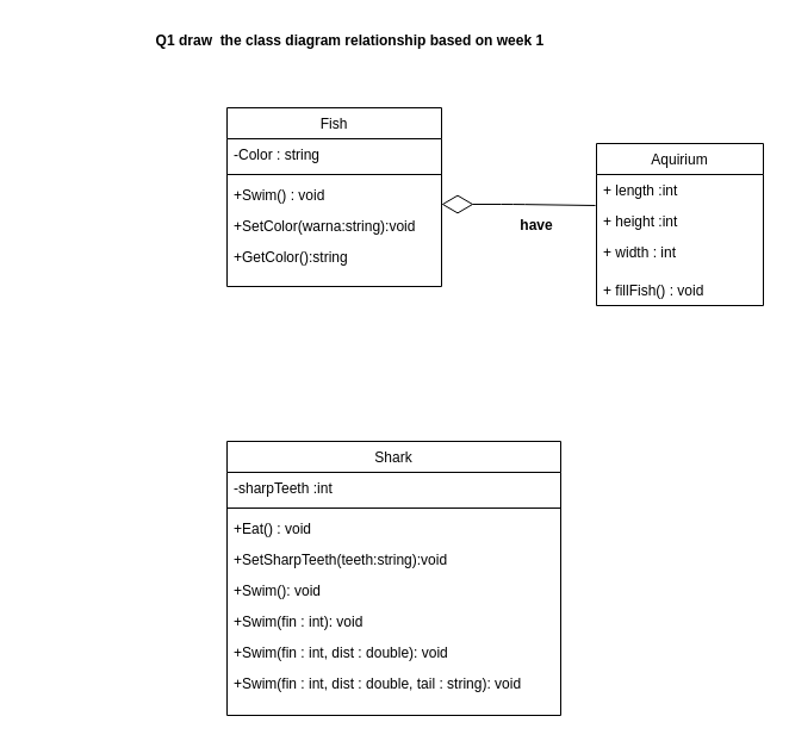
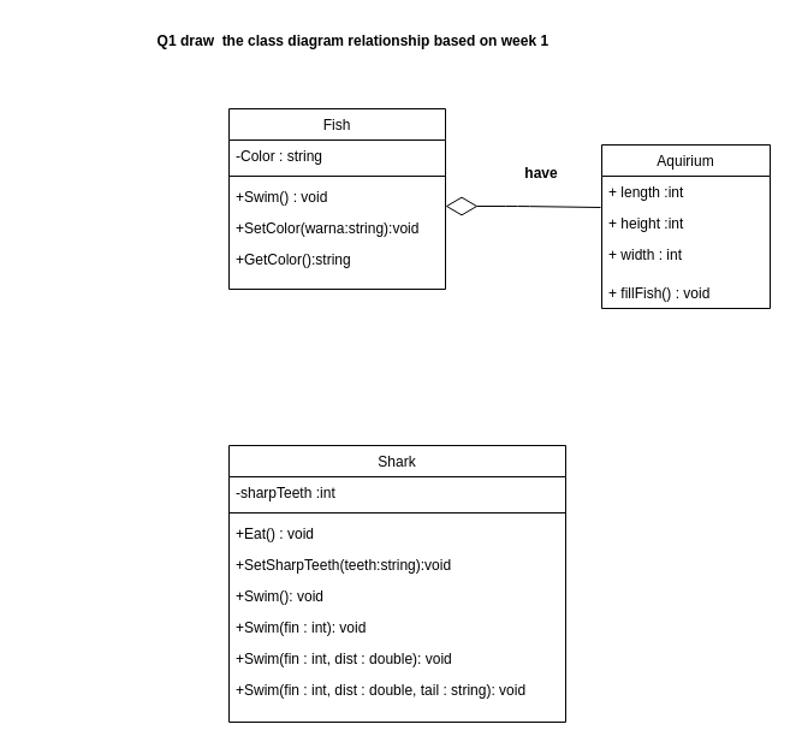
  <mxCell id="0" />
  <mxCell id="1" parent="0" />
  <mxCell id="2" value="Fish" style="swimlane;fontStyle=0;align=center;verticalAlign=top;childLayout=stackLayout;horizontal=1;startSize=26;horizontalStack=0;resizeParent=1;resizeLast=0;collapsible=1;marginBottom=0;rounded=0;shadow=0;strokeWidth=1;" parent="1" vertex="1"><mxGeometry x="190" y="90" width="180" height="150" as="geometry"><mxRectangle x="550" y="140" width="160" height="26" as="alternateBounds" /></mxGeometry></mxCell>
  <mxCell id="3" value="-Color : string" style="text;align=left;verticalAlign=top;spacingLeft=4;spacingRight=4;overflow=hidden;rotatable=0;points=[[0,0.5],[1,0.5]];portConstraint=eastwest;" parent="2" vertex="1"><mxGeometry y="26" width="180" height="26" as="geometry" /></mxCell>
  <mxCell id="4" value="" style="line;html=1;strokeWidth=1;align=left;verticalAlign=middle;spacingTop=-1;spacingLeft=3;spacingRight=3;rotatable=0;labelPosition=right;points=[];portConstraint=eastwest;" parent="2" vertex="1"><mxGeometry y="52" width="180" height="8" as="geometry" /></mxCell>
  <mxCell id="5" value="+Swim() : void" style="text;align=left;verticalAlign=top;spacingLeft=4;spacingRight=4;overflow=hidden;rotatable=0;points=[[0,0.5],[1,0.5]];portConstraint=eastwest;" parent="2" vertex="1"><mxGeometry y="60" width="180" height="26" as="geometry" /></mxCell>
  <mxCell id="6" value="+SetColor(warna:string):void" style="text;align=left;verticalAlign=top;spacingLeft=4;spacingRight=4;overflow=hidden;rotatable=0;points=[[0,0.5],[1,0.5]];portConstraint=eastwest;" parent="2" vertex="1"><mxGeometry y="86" width="180" height="26" as="geometry" /></mxCell>
  <mxCell id="7" value="+GetColor():string" style="text;align=left;verticalAlign=top;spacingLeft=4;spacingRight=4;overflow=hidden;rotatable=0;points=[[0,0.5],[1,0.5]];portConstraint=eastwest;" vertex="1" parent="2"><mxGeometry y="112" width="180" height="26" as="geometry" /></mxCell>
  <mxCell id="8" value="Shark" style="swimlane;fontStyle=0;align=center;verticalAlign=top;childLayout=stackLayout;horizontal=1;startSize=26;horizontalStack=0;resizeParent=1;resizeLast=0;collapsible=1;marginBottom=0;rounded=0;shadow=0;strokeWidth=1;" vertex="1" parent="1"><mxGeometry x="190" y="370" width="280" height="230" as="geometry"><mxRectangle x="550" y="140" width="160" height="26" as="alternateBounds" /></mxGeometry></mxCell>
  <mxCell id="9" value="-sharpTeeth :int" style="text;align=left;verticalAlign=top;spacingLeft=4;spacingRight=4;overflow=hidden;rotatable=0;points=[[0,0.5],[1,0.5]];portConstraint=eastwest;" vertex="1" parent="8"><mxGeometry y="26" width="280" height="26" as="geometry" /></mxCell>
  <mxCell id="10" value="" style="line;html=1;strokeWidth=1;align=left;verticalAlign=middle;spacingTop=-1;spacingLeft=3;spacingRight=3;rotatable=0;labelPosition=right;points=[];portConstraint=eastwest;" vertex="1" parent="8"><mxGeometry y="52" width="280" height="8" as="geometry" /></mxCell>
  <mxCell id="11" value="+Eat() : void" style="text;align=left;verticalAlign=top;spacingLeft=4;spacingRight=4;overflow=hidden;rotatable=0;points=[[0,0.5],[1,0.5]];portConstraint=eastwest;" vertex="1" parent="8"><mxGeometry y="60" width="280" height="26" as="geometry" /></mxCell>
  <mxCell id="12" value="+SetSharpTeeth(teeth:string):void" style="text;align=left;verticalAlign=top;spacingLeft=4;spacingRight=4;overflow=hidden;rotatable=0;points=[[0,0.5],[1,0.5]];portConstraint=eastwest;" vertex="1" parent="8"><mxGeometry y="86" width="280" height="26" as="geometry" /></mxCell>
  <mxCell id="13" value="+Swim(): void" style="text;align=left;verticalAlign=top;spacingLeft=4;spacingRight=4;overflow=hidden;rotatable=0;points=[[0,0.5],[1,0.5]];portConstraint=eastwest;" vertex="1" parent="8"><mxGeometry y="112" width="280" height="26" as="geometry" /></mxCell>
  <mxCell id="14" value="+Swim(fin : int): void" style="text;align=left;verticalAlign=top;spacingLeft=4;spacingRight=4;overflow=hidden;rotatable=0;points=[[0,0.5],[1,0.5]];portConstraint=eastwest;" vertex="1" parent="8"><mxGeometry y="138" width="280" height="26" as="geometry" /></mxCell>
  <mxCell id="15" value="+Swim(fin : int, dist : double): void" style="text;align=left;verticalAlign=top;spacingLeft=4;spacingRight=4;overflow=hidden;rotatable=0;points=[[0,0.5],[1,0.5]];portConstraint=eastwest;" vertex="1" parent="8"><mxGeometry y="164" width="280" height="26" as="geometry" /></mxCell>
  <mxCell id="16" value="+Swim(fin : int, dist : double, tail : string): void" style="text;align=left;verticalAlign=top;spacingLeft=4;spacingRight=4;overflow=hidden;rotatable=0;points=[[0,0.5],[1,0.5]];portConstraint=eastwest;" vertex="1" parent="8"><mxGeometry y="190" width="280" height="26" as="geometry" /></mxCell>
  <mxCell id="17" value="" style="endArrow=diamondThin;endFill=0;endSize=24;html=1;exitX=-0.007;exitY=1;exitDx=0;exitDy=0;exitPerimeter=0;" edge="1" parent="1" source="20"><mxGeometry width="160" relative="1" as="geometry"><mxPoint x="370" y="171" as="sourcePoint" /><mxPoint x="370" y="171" as="targetPoint" /><Array as="points"><mxPoint x="430" y="171" /></Array></mxGeometry></mxCell>
- <mxCell id="18" value="have" style="text;align=center;fontStyle=1;verticalAlign=middle;spacingLeft=3;spacingRight=3;strokeColor=none;rotatable=0;points=[[0,0.5],[1,0.5]];portConstraint=eastwest;" vertex="1" parent="1"><mxGeometry x="420" y="175" width="60" height="26" as="geometry" /></mxCell>
+ <mxCell id="18" value="have" style="text;align=center;fontStyle=1;verticalAlign=middle;spacingLeft=3;spacingRight=3;strokeColor=none;rotatable=0;points=[[0,0.5],[1,0.5]];portConstraint=eastwest;" vertex="1" parent="1"><mxGeometry x="420" y="130" width="60" height="26" as="geometry" /></mxCell>
  <mxCell id="19" value="Aquirium" style="swimlane;fontStyle=0;childLayout=stackLayout;horizontal=1;startSize=26;fillColor=none;horizontalStack=0;resizeParent=1;resizeParentMax=0;resizeLast=0;collapsible=1;marginBottom=0;" vertex="1" parent="1"><mxGeometry x="500" y="120" width="140" height="136" as="geometry" /></mxCell>
  <mxCell id="20" value="+ length :int" style="text;strokeColor=none;fillColor=none;align=left;verticalAlign=top;spacingLeft=4;spacingRight=4;overflow=hidden;rotatable=0;points=[[0,0.5],[1,0.5]];portConstraint=eastwest;" vertex="1" parent="19"><mxGeometry y="26" width="140" height="26" as="geometry" /></mxCell>
  <mxCell id="21" value="+ height :int" style="text;strokeColor=none;fillColor=none;align=left;verticalAlign=top;spacingLeft=4;spacingRight=4;overflow=hidden;rotatable=0;points=[[0,0.5],[1,0.5]];portConstraint=eastwest;" vertex="1" parent="19"><mxGeometry y="52" width="140" height="26" as="geometry" /></mxCell>
  <mxCell id="22" value="+ width : int" style="text;strokeColor=none;fillColor=none;align=left;verticalAlign=top;spacingLeft=4;spacingRight=4;overflow=hidden;rotatable=0;points=[[0,0.5],[1,0.5]];portConstraint=eastwest;" vertex="1" parent="19"><mxGeometry y="78" width="140" height="32" as="geometry" /></mxCell>
  <mxCell id="23" value="+ fillFish() : void" style="text;strokeColor=none;fillColor=none;align=left;verticalAlign=top;spacingLeft=4;spacingRight=4;overflow=hidden;rotatable=0;points=[[0,0.5],[1,0.5]];portConstraint=eastwest;" vertex="1" parent="19"><mxGeometry y="110" width="140" height="26" as="geometry" /></mxCell>
  <mxCell id="24" value="Q1 draw  the class diagram relationship based on week 1 " style="text;align=center;fontStyle=1;verticalAlign=middle;spacingLeft=3;spacingRight=3;strokeColor=none;rotatable=0;points=[[0,0.5],[1,0.5]];portConstraint=eastwest;" vertex="1" parent="1"><mxGeometry x="20" y="20" width="550" height="26" as="geometry" /></mxCell>
